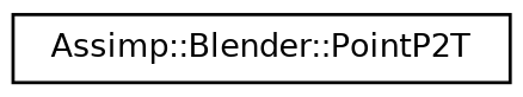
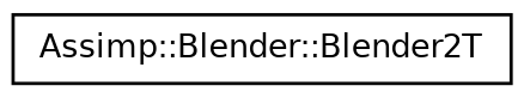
  digraph {
    rankdir=LR
-   n1 [color=black fillcolor=white fontname=Helvetica fontsize=10 height=0.2 label="Assimp::Blender::PointP2T" shape=record style=filled width=0.4]
+   n1 [color=black fillcolor=white fontname=Helvetica fontsize=10 height=0.2 label="Assimp::Blender::Blender2T" shape=record style=filled width=0.4]
  }
